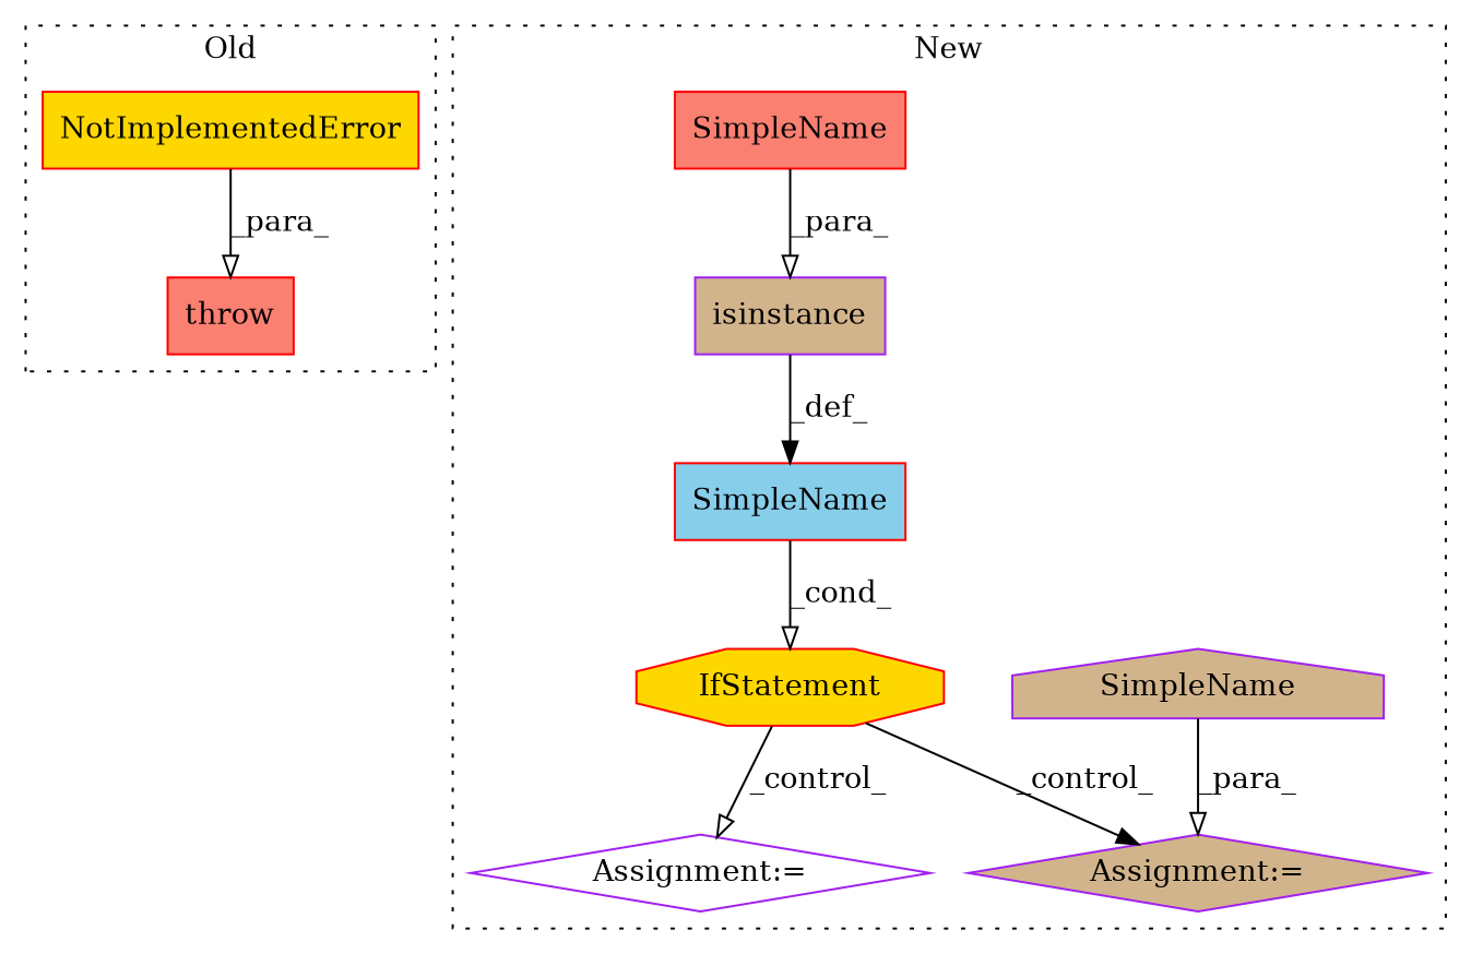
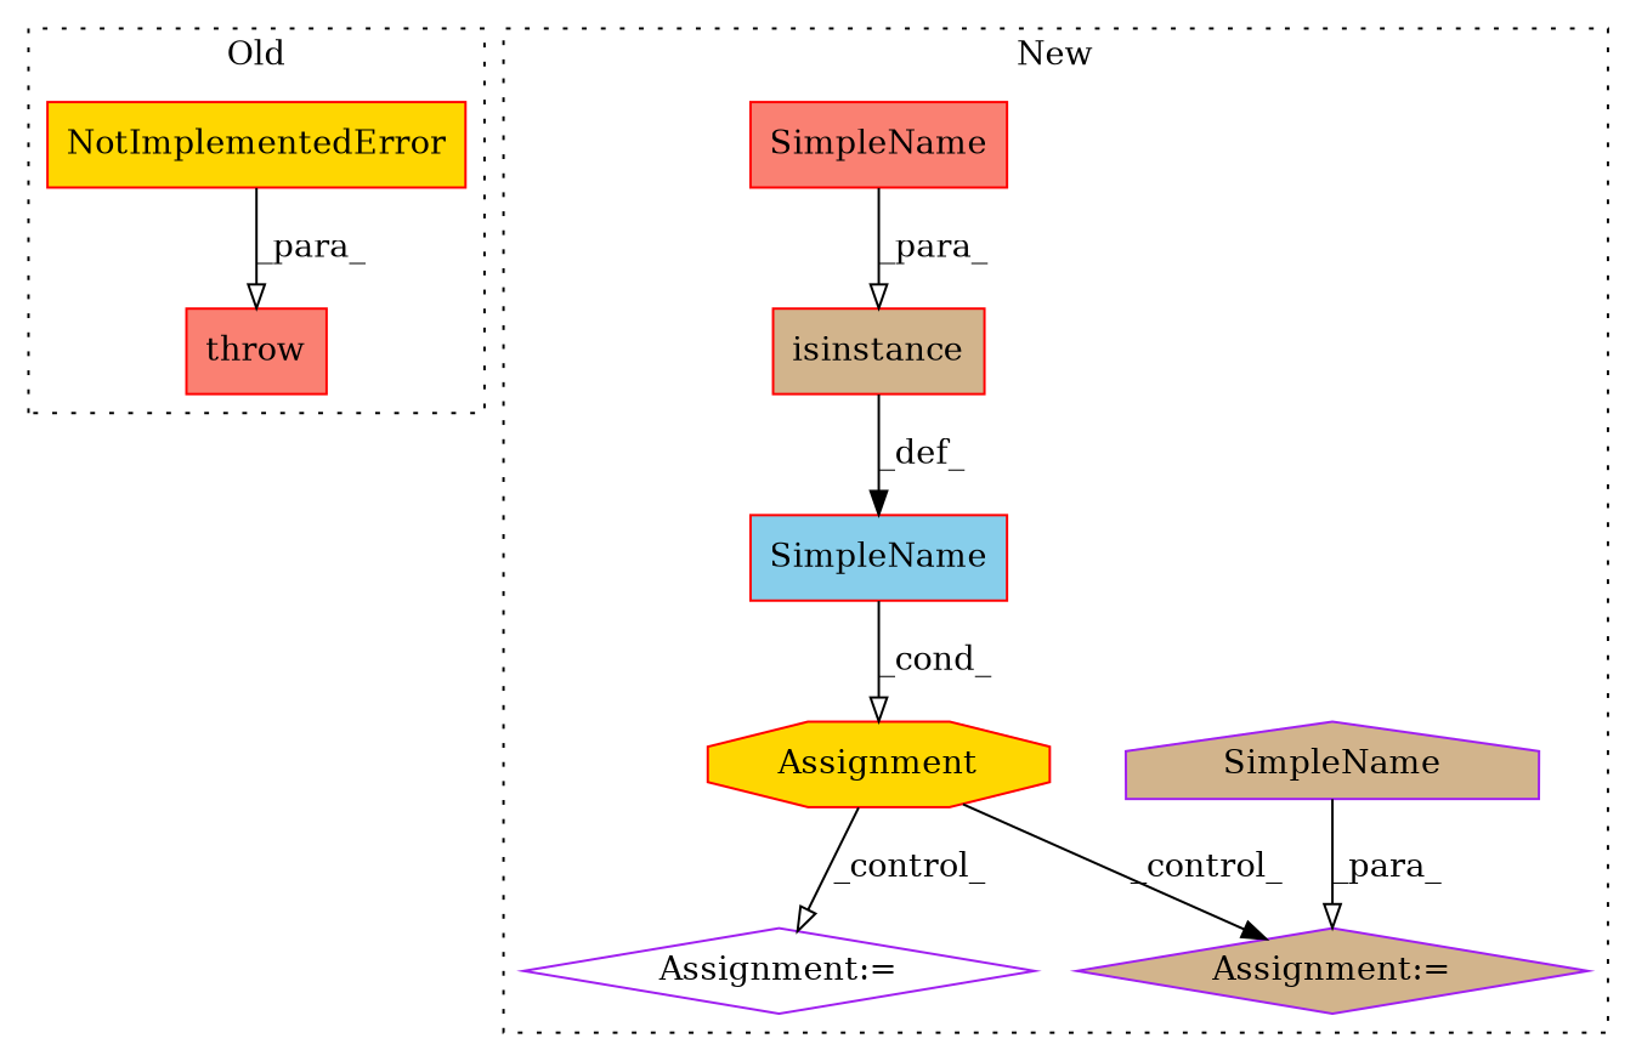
  digraph {
    node [a=42 color=red fillcolor=tan l=1 shape=box style=filled]
    edge [arrowhead=onormal]
    n1 [a=32 fillcolor=gold l=21 label=NotImplementedError s=5204]
    n2 [a=53 fillcolor=salmon l=6 label=throw s=5198]
-   n3 [a=32 color=purple l="11,1" label=isinstance s="5292,5323"]
-   n4 [a=25 fillcolor=gold l="4,2" label=IfStatement s="5288,5324" shape=octagon]
+   n3 [a=32 l="11,1" label=isinstance s="5292,5323"]
+   n4 [a=25 fillcolor=gold l="4,2" label=Assignment s="5288,5324" shape=octagon]
    n5 [a=7 color=purple fillcolor=white label="Assignment:=" s=5339 shape=diamond]
    n6 [fillcolor=skyblue label=SimpleName l=""]
    n7 [a=7 color=purple label="Assignment:=" s=5401 shape=diamond]
    n8 [color=purple label=SimpleName s=5402 shape=house]
    n9 [fillcolor=salmon label=SimpleName s=5303]
    subgraph cluster_1 {
      label=Old
      style=dotted
      n1
      n2
    }
    subgraph cluster_2 {
      label=New
      style=dotted
      n3
      n4
      n5
      n6
      n7
      n8
      n9
    }
    n1 -> n2 [label=_para_]
    n3 -> n6 [arrowhead=normal label=_def_]
    n4 -> n5 [label=_control_]
    n4 -> n7 [arrowhead=normal label=_control_]
    n6 -> n4 [label=_cond_]
    n8 -> n7 [label=_para_]
    n9 -> n3 [label=_para_]
  }
